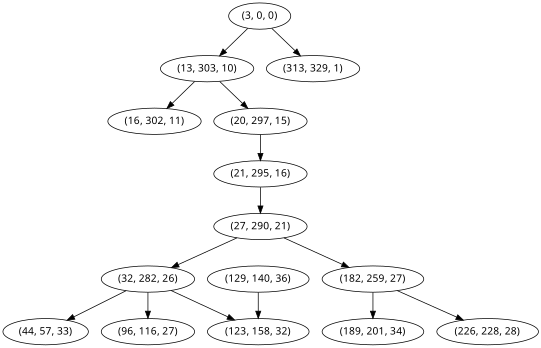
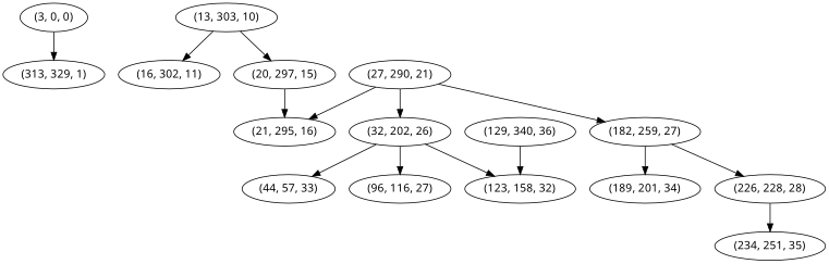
  digraph {
    fontname="Noto Sans"
    node [fontname="Noto Sans"]
    edge [fontname="Noto Sans"]
    n1 [label="(3, 0, 0)"]
    "(13, 303, 10)"
    n3 [label="(313, 329, 1)"]
    "(16, 302, 11)"
    "(20, 297, 15)"
    "(21, 295, 16)"
    "(27, 290, 21)"
-   "(32, 282, 26)"
+   "(32, 282, 26)" [label="(32, 202, 26)"]
    "(182, 259, 27)"
    "(44, 57, 33)"
    "(96, 116, 27)"
    "(123, 158, 32)"
    "(189, 201, 34)"
    n14 [label="(226, 228, 28)"]
-   "(129, 140, 36)"
-   n1 -> "(13, 303, 10)"
+   "(129, 140, 36)" [label="(129, 340, 36)"]
+   "(234, 251, 35)"
    n1 -> n3
    "(13, 303, 10)" -> "(16, 302, 11)"
    "(13, 303, 10)" -> "(20, 297, 15)"
    "(20, 297, 15)" -> "(21, 295, 16)"
-   "(21, 295, 16)" -> "(27, 290, 21)"
+   "(27, 290, 21)" -> "(21, 295, 16)"
    "(27, 290, 21)" -> "(32, 282, 26)"
    "(27, 290, 21)" -> "(182, 259, 27)"
    "(32, 282, 26)" -> "(44, 57, 33)"
    "(32, 282, 26)" -> "(96, 116, 27)"
    "(32, 282, 26)" -> "(123, 158, 32)"
    "(182, 259, 27)" -> "(189, 201, 34)"
    "(182, 259, 27)" -> n14
+   n14 -> "(234, 251, 35)"
    "(129, 140, 36)" -> "(123, 158, 32)"
  }
